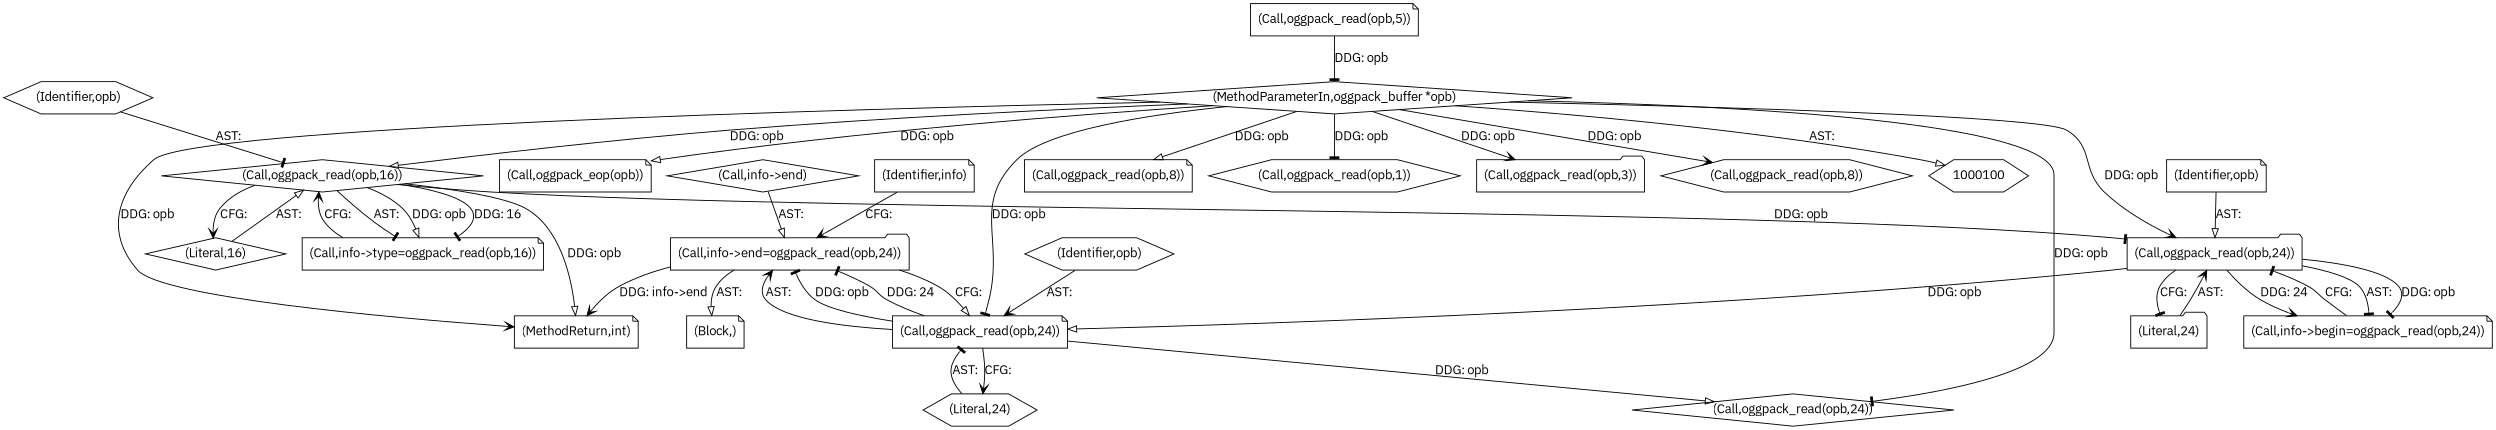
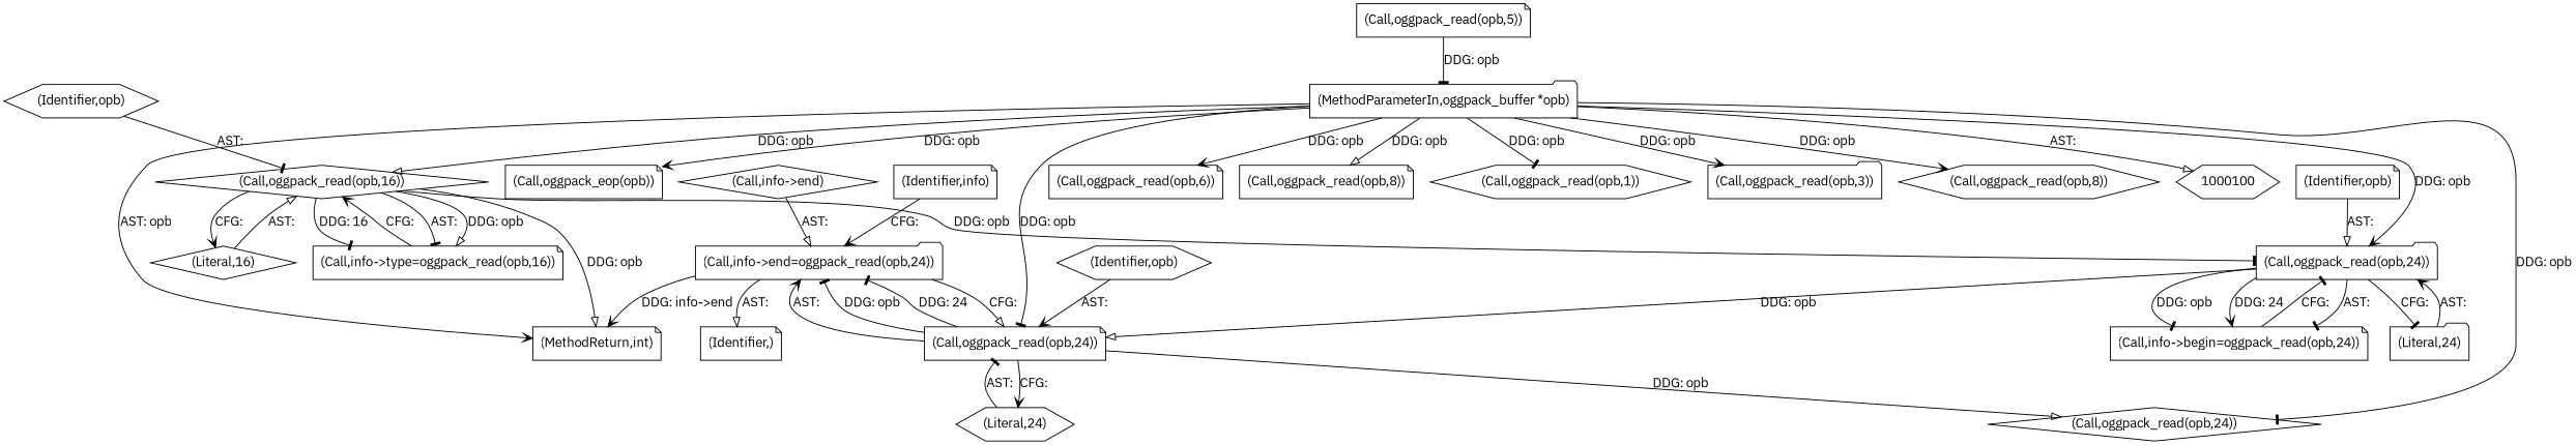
  digraph {
    fontname="IBM Plex Sans"
    node [fontname="IBM Plex Sans" shape=note]
    edge [arrowhead=tee fontname="IBM Plex Sans"]
    n1 [label="(Call,info->end=oggpack_read(opb,24))" shape=folder]
    n2 [label="(Call,oggpack_read(opb,24))"]
-   n3 [label="(Block,)"]
+   n3 [label="(Identifier,)"]
    n4 [label="(MethodReturn,int)"]
    n5 [label="(Literal,24)" shape=hexagon]
    n6 [label="(Call,oggpack_read(opb,24))" shape=diamond]
    n7 [label="(Call,oggpack_read(opb,24))" shape=folder]
    n8 [label="(Call,info->begin=oggpack_read(opb,24))"]
    n9 [label="(Literal,24)" shape=folder]
    n10 [label="(Call,oggpack_read(opb,16))" shape=diamond]
    n11 [label="(Literal,16)" shape=diamond]
    n12 [label="(Call,info->type=oggpack_read(opb,16))"]
-   n13 [label="(MethodParameterIn,oggpack_buffer *opb)" shape=diamond]
+   n13 [label="(MethodParameterIn,oggpack_buffer *opb)" shape=folder]
    n14 [label="(Call,oggpack_eop(opb))"]
+   n15 [label="(Call,oggpack_read(opb,6))"]
    n16 [label="(Call,oggpack_read(opb,8))"]
    n17 [label="(Call,oggpack_read(opb,1))" shape=hexagon]
    n18 [label="(Call,oggpack_read(opb,3))" shape=folder]
    n19 [label="(Call,oggpack_read(opb,8))" shape=hexagon]
    1000100 [shape=hexagon]
    n21 [label="(Call,oggpack_read(opb,5))"]
    n22 [label="(Call,info->end)" shape=diamond]
    n23 [label="(Identifier,opb)" shape=hexagon]
    n24 [label="(Identifier,opb)"]
    n25 [label="(Identifier,opb)" shape=hexagon]
    n26 [label="(Identifier,info)"]
    n1 -> n2 [arrowhead=onormal label="CFG: "]
    n1 -> n3 [arrowhead=onormal label="AST: "]
    n1 -> n4 [arrowhead=vee label="DDG: info->end"]
    n2 -> n1 [arrowhead=vee label="AST: "]
    n2 -> n1 [label="DDG: opb"]
    n2 -> n1 [label="DDG: 24"]
    n2 -> n5 [arrowhead=vee label="CFG: "]
    n2 -> n6 [arrowhead=onormal label="DDG: opb"]
    n5 -> n2 [label="AST: "]
    n7 -> n2 [arrowhead=onormal label="DDG: opb"]
    n7 -> n8 [label="AST: "]
    n7 -> n8 [label="DDG: opb"]
    n7 -> n8 [arrowhead=vee label="DDG: 24"]
    n7 -> n9 [label="CFG: "]
    n8 -> n7 [label="CFG: "]
    n9 -> n7 [arrowhead=vee label="AST: "]
    n10 -> n4 [arrowhead=onormal label="DDG: opb"]
    n10 -> n7 [label="DDG: opb"]
    n10 -> n11 [arrowhead=vee label="CFG: "]
    n10 -> n12 [label="AST: "]
    n10 -> n12 [arrowhead=onormal label="DDG: opb"]
    n10 -> n12 [label="DDG: 16"]
    n11 -> n10 [arrowhead=onormal label="AST: "]
    n12 -> n10 [arrowhead=vee label="CFG: "]
    n13 -> n2 [label="DDG: opb"]
-   n13 -> n4 [arrowhead=vee label="DDG: opb"]
+   n13 -> n4 [arrowhead=vee label="AST: opb"]
    n13 -> n6 [label="DDG: opb"]
    n13 -> n7 [arrowhead=vee label="DDG: opb"]
    n13 -> n10 [arrowhead=onormal label="DDG: opb"]
-   n13 -> n14 [arrowhead=onormal label="DDG: opb"]
+   n13 -> n14 [arrowhead=vee label="DDG: opb"]
+   n13 -> n15 [arrowhead=vee label="DDG: opb"]
    n13 -> n16 [arrowhead=onormal label="DDG: opb"]
    n13 -> n17 [label="DDG: opb"]
    n13 -> n18 [arrowhead=vee label="DDG: opb"]
    n13 -> n19 [arrowhead=vee label="DDG: opb"]
    n13 -> 1000100 [arrowhead=onormal label="AST: "]
    n21 -> n13 [label="DDG: opb"]
    n22 -> n1 [arrowhead=onormal label="AST: "]
    n23 -> n2 [arrowhead=vee label="AST: "]
    n24 -> n7 [arrowhead=onormal label="AST: "]
    n25 -> n10 [label="AST: "]
    n26 -> n1 [arrowhead=vee label="CFG: "]
  }
